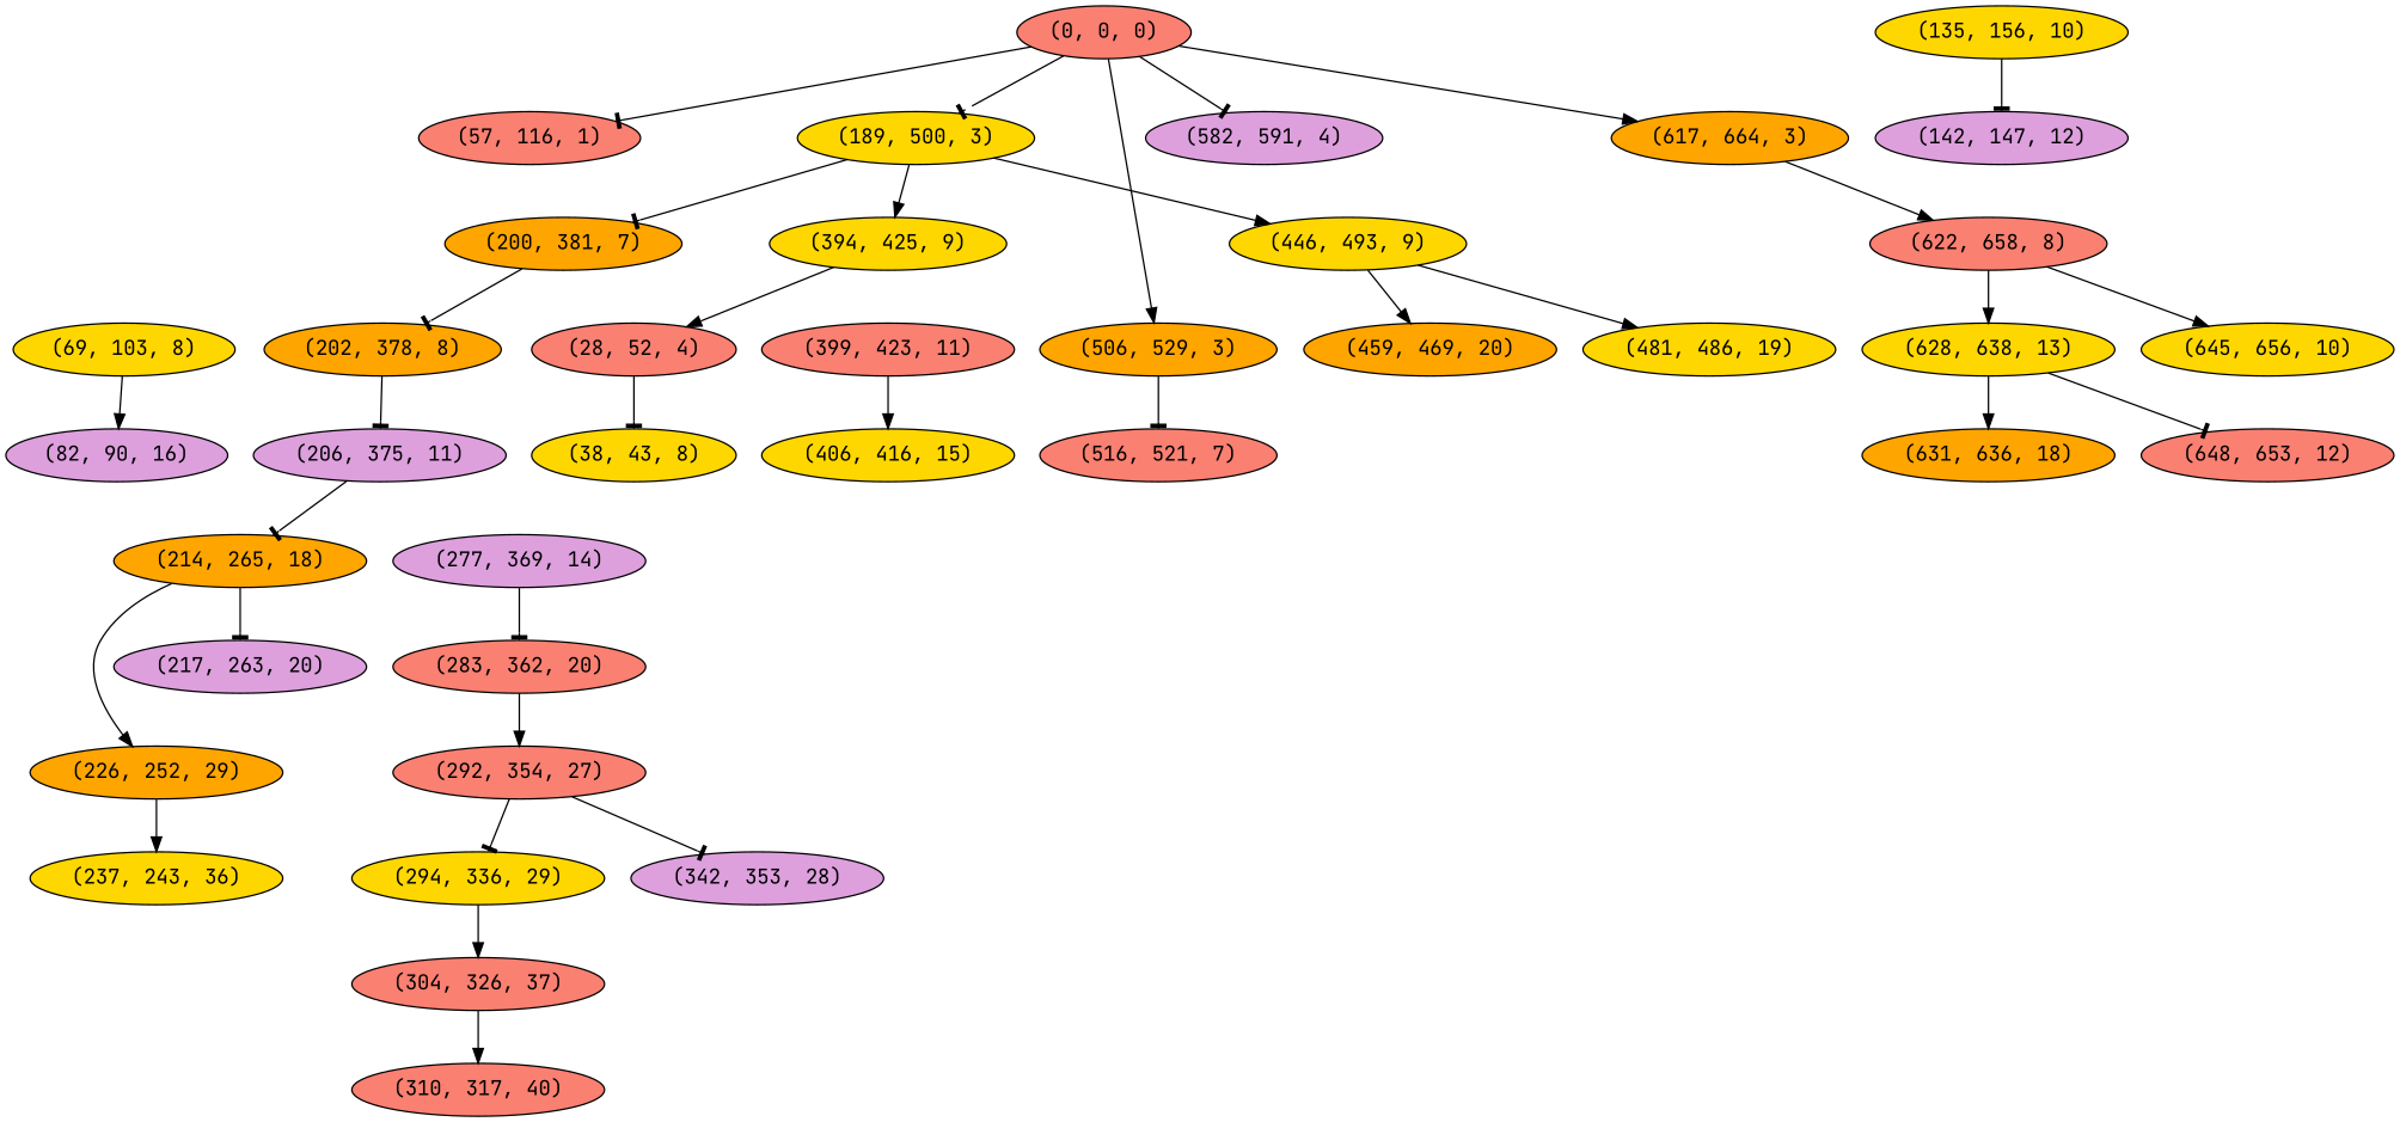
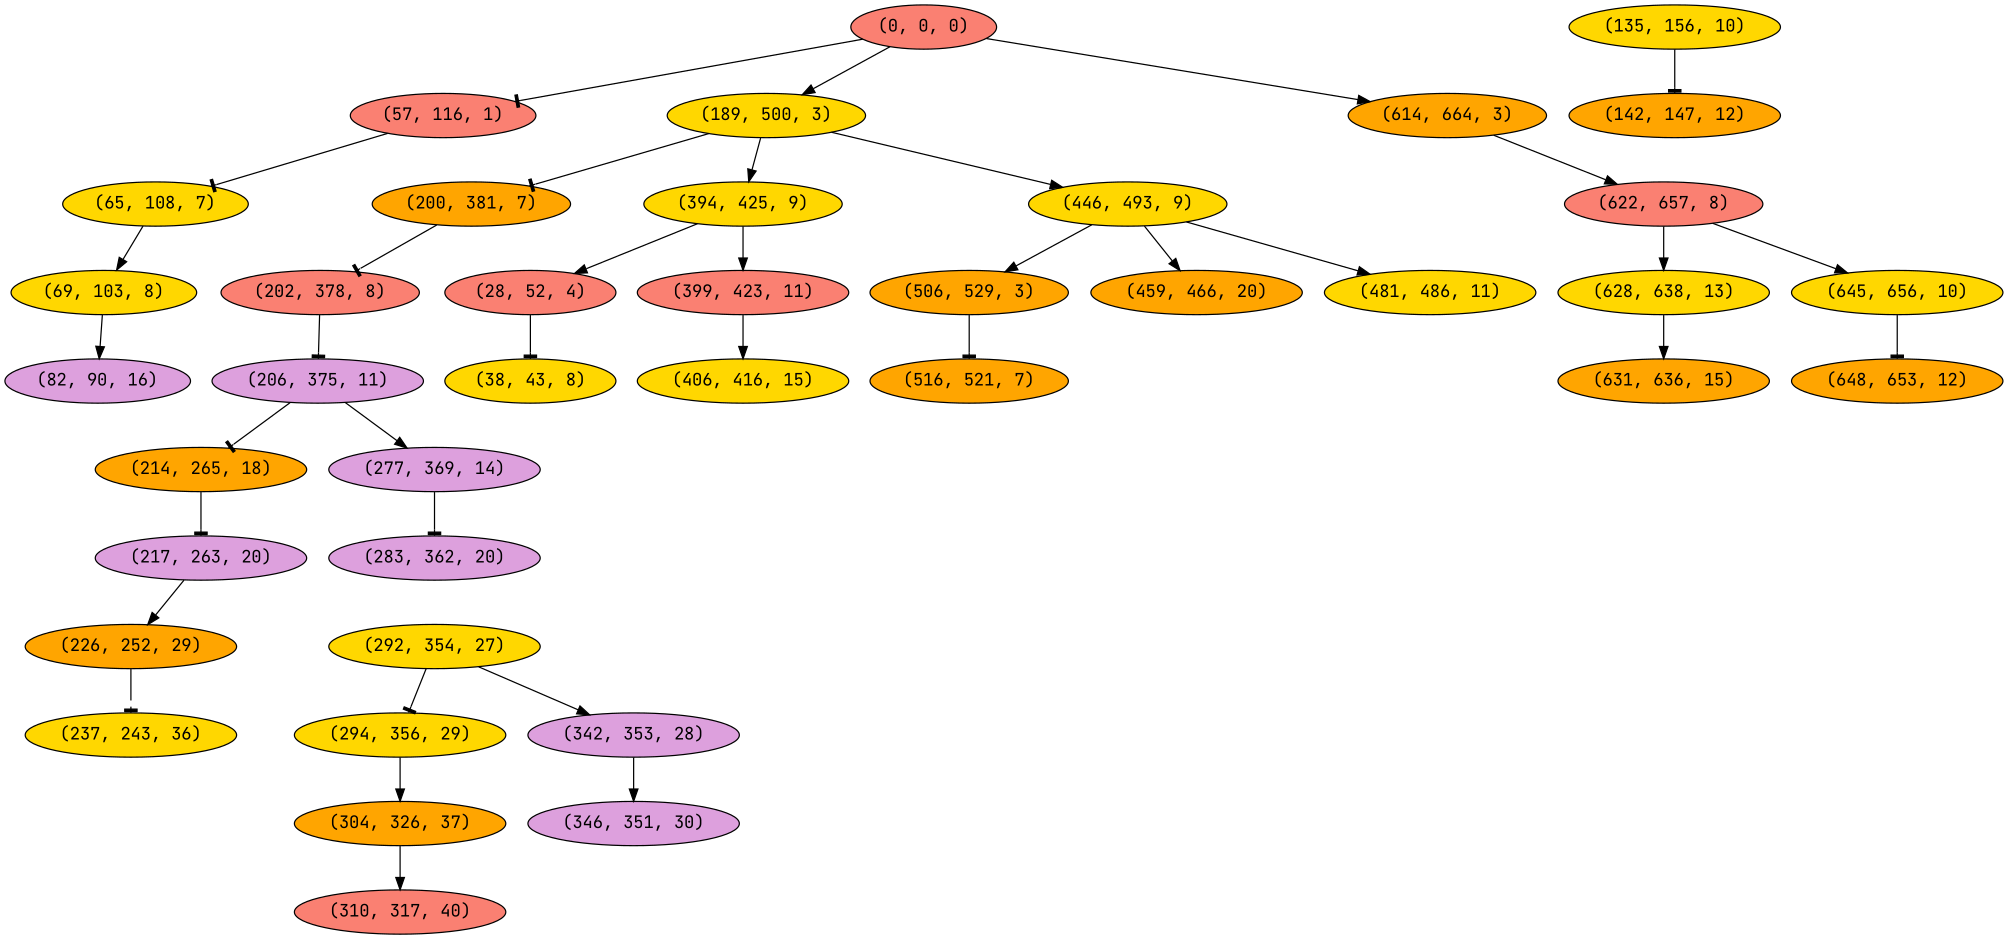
  digraph {
    fontname="JetBrains Mono"
    node [fillcolor=gold fontname="JetBrains Mono" style=filled]
    edge [arrowhead=normal fontname="JetBrains Mono"]
    "(0, 0, 0)" [fillcolor=salmon]
    "(57, 116, 1)" [fillcolor=salmon]
    "(189, 500, 3)"
    "(506, 529, 3)" [fillcolor=orange]
-   "(582, 591, 4)" [fillcolor=plum]
-   "(617, 664, 3)" [fillcolor=orange]
+   "(617, 664, 3)" [fillcolor=orange label="(614, 664, 3)"]
    "(28, 52, 4)" [fillcolor=salmon]
    "(38, 43, 8)"
+   "(65, 108, 7)"
    "(200, 381, 7)" [fillcolor=orange]
    "(394, 425, 9)"
    "(446, 493, 9)"
-   "(516, 521, 7)" [fillcolor=salmon]
-   "(622, 658, 8)" [fillcolor=salmon]
+   "(516, 521, 7)" [fillcolor=orange]
+   "(622, 658, 8)" [fillcolor=salmon label="(622, 657, 8)"]
    "(69, 103, 8)"
    "(82, 90, 16)" [fillcolor=plum]
-   "(142, 147, 12)" [fillcolor=plum]
+   "(142, 147, 12)" [fillcolor=orange]
    "(135, 156, 10)"
-   "(202, 378, 8)" [fillcolor=orange]
+   "(202, 378, 8)" [fillcolor=salmon]
    "(399, 423, 11)" [fillcolor=salmon]
-   "(459, 466, 20)" [fillcolor=orange label="(459, 469, 20)"]
-   "(481, 486, 11)" [label="(481, 486, 19)"]
+   "(459, 466, 20)" [fillcolor=orange]
+   "(481, 486, 11)"
    "(206, 375, 11)" [fillcolor=plum]
    "(214, 265, 18)" [fillcolor=orange]
    "(277, 369, 14)" [fillcolor=plum]
    "(217, 263, 20)" [fillcolor=plum]
-   "(283, 362, 20)" [fillcolor=salmon]
+   "(283, 362, 20)" [fillcolor=plum]
    "(226, 252, 29)" [fillcolor=orange]
    "(237, 243, 36)"
-   "(292, 354, 27)" [fillcolor=salmon]
-   "(294, 336, 29)"
+   "(292, 354, 27)"
+   "(294, 336, 29)" [label="(294, 356, 29)"]
    "(342, 353, 28)" [fillcolor=plum]
-   "(304, 326, 37)" [fillcolor=salmon]
+   "(304, 326, 37)" [fillcolor=orange]
+   "(346, 351, 30)" [fillcolor=plum]
    "(310, 317, 40)" [fillcolor=salmon]
    "(406, 416, 15)"
    "(628, 638, 13)"
    "(645, 656, 10)"
-   "(631, 636, 15)" [fillcolor=orange label="(631, 636, 18)"]
-   "(648, 653, 12)" [fillcolor=salmon]
+   "(631, 636, 15)" [fillcolor=orange]
+   "(648, 653, 12)" [fillcolor=orange]
    "(0, 0, 0)" -> "(57, 116, 1)" [arrowhead=tee]
-   "(0, 0, 0)" -> "(189, 500, 3)" [arrowhead=tee]
-   "(0, 0, 0)" -> "(506, 529, 3)"
-   "(0, 0, 0)" -> "(582, 591, 4)" [arrowhead=tee]
+   "(0, 0, 0)" -> "(189, 500, 3)"
+   "(446, 493, 9)" -> "(506, 529, 3)"
    "(0, 0, 0)" -> "(617, 664, 3)"
+   "(57, 116, 1)" -> "(65, 108, 7)" [arrowhead=tee]
    "(189, 500, 3)" -> "(200, 381, 7)" [arrowhead=tee]
    "(189, 500, 3)" -> "(394, 425, 9)"
    "(189, 500, 3)" -> "(446, 493, 9)"
    "(506, 529, 3)" -> "(516, 521, 7)" [arrowhead=tee]
    "(617, 664, 3)" -> "(622, 658, 8)"
    "(28, 52, 4)" -> "(38, 43, 8)" [arrowhead=tee]
+   "(65, 108, 7)" -> "(69, 103, 8)"
    "(200, 381, 7)" -> "(202, 378, 8)" [arrowhead=tee]
    "(394, 425, 9)" -> "(28, 52, 4)"
+   "(394, 425, 9)" -> "(399, 423, 11)"
    "(446, 493, 9)" -> "(459, 466, 20)"
    "(446, 493, 9)" -> "(481, 486, 11)"
    "(622, 658, 8)" -> "(628, 638, 13)"
    "(622, 658, 8)" -> "(645, 656, 10)"
    "(69, 103, 8)" -> "(82, 90, 16)"
    "(135, 156, 10)" -> "(142, 147, 12)" [arrowhead=tee]
    "(202, 378, 8)" -> "(206, 375, 11)" [arrowhead=tee]
    "(399, 423, 11)" -> "(406, 416, 15)"
    "(206, 375, 11)" -> "(214, 265, 18)" [arrowhead=tee]
+   "(206, 375, 11)" -> "(277, 369, 14)"
    "(214, 265, 18)" -> "(217, 263, 20)" [arrowhead=tee]
    "(277, 369, 14)" -> "(283, 362, 20)" [arrowhead=tee]
-   "(214, 265, 18)" -> "(226, 252, 29)"
-   "(283, 362, 20)" -> "(292, 354, 27)"
-   "(226, 252, 29)" -> "(237, 243, 36)"
+   "(217, 263, 20)" -> "(226, 252, 29)"
+   "(226, 252, 29)" -> "(237, 243, 36)" [arrowhead=tee]
    "(292, 354, 27)" -> "(294, 336, 29)" [arrowhead=tee]
-   "(292, 354, 27)" -> "(342, 353, 28)" [arrowhead=tee]
+   "(292, 354, 27)" -> "(342, 353, 28)"
    "(294, 336, 29)" -> "(304, 326, 37)"
+   "(342, 353, 28)" -> "(346, 351, 30)"
    "(304, 326, 37)" -> "(310, 317, 40)"
    "(628, 638, 13)" -> "(631, 636, 15)"
-   "(628, 638, 13)" -> "(648, 653, 12)" [arrowhead=tee]
+   "(645, 656, 10)" -> "(648, 653, 12)" [arrowhead=tee]
  }
